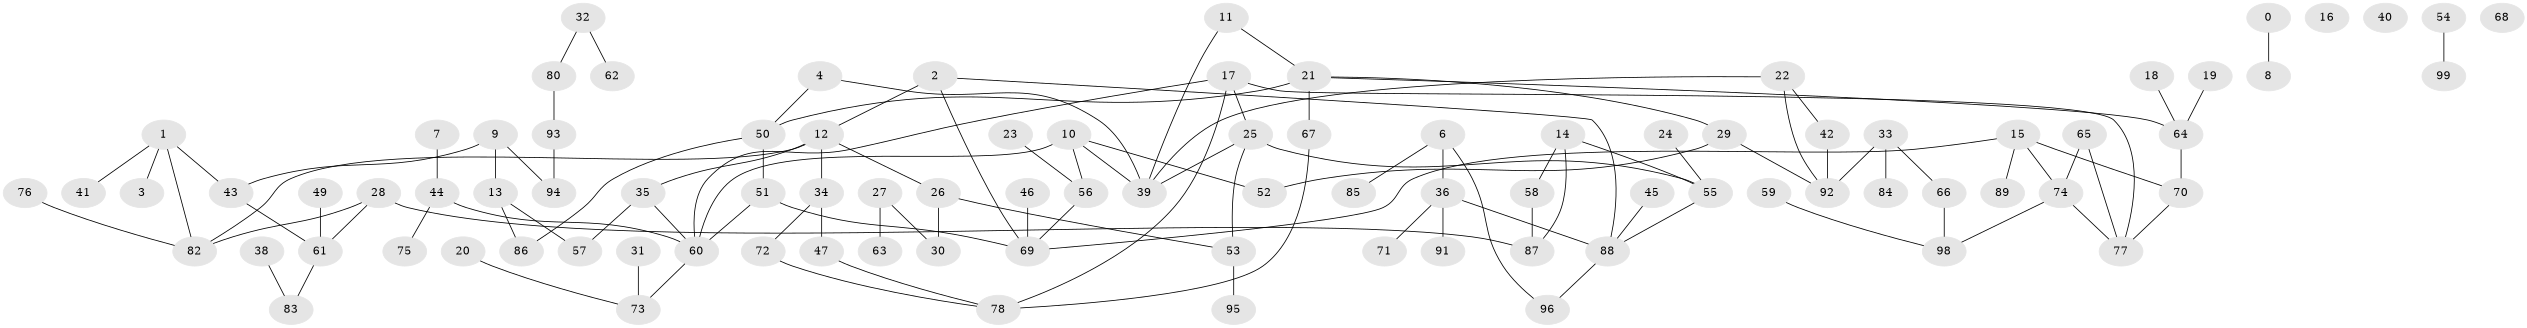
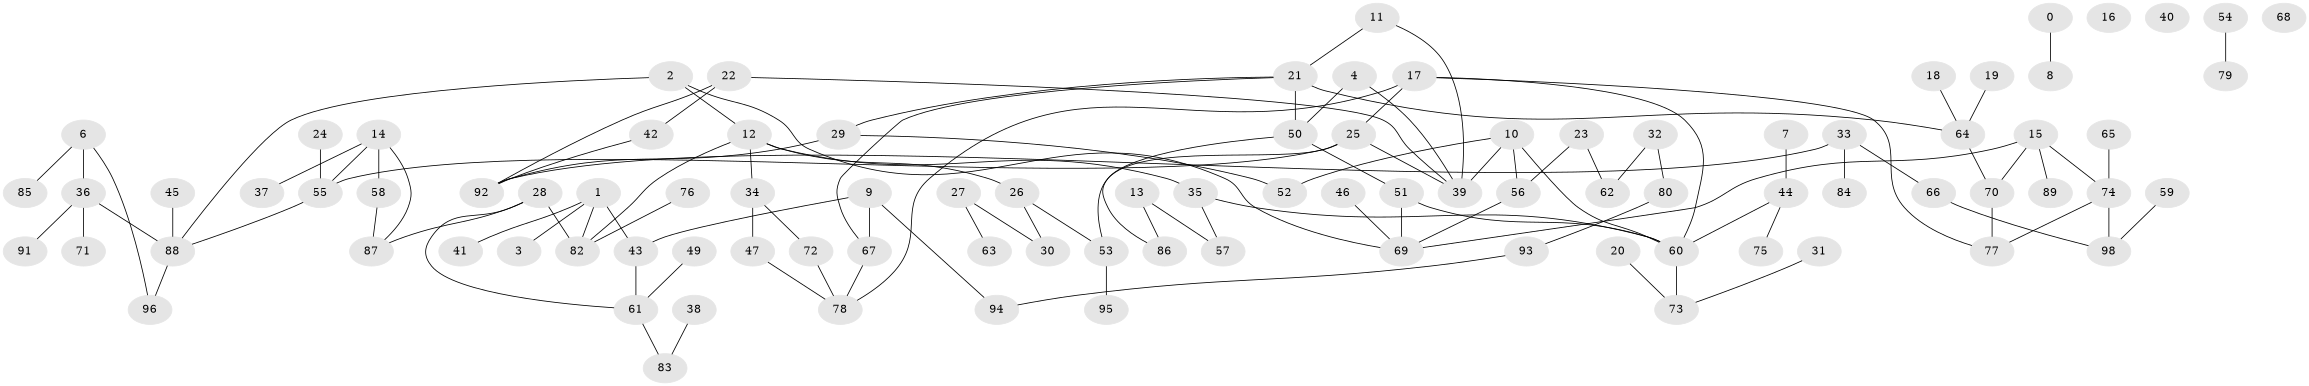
  graph {
    node [color=gray90 style=filled]
    1
    3
    41
    43
    82
    61
    2
    12
    69
    88
    26
    34
    35
    96
    4
    39
    50
    86
    51
    n20 [label=0]
    8
    6
    36
    85
    71
    91
    7
    44
    60
    75
    9
    67
    94
    78
    10
    52
    56
    73
    11
    21
    64
    29
    53
    30
    47
    72
    57
    13
    14
+   37
    55
    58
    87
    15
    70
    74
    89
    77
    n59 [label=98]
    16
    17
    25
    18
    19
    20
    92
    22
    42
    23
    62
    24
    95
    27
    63
    28
    83
    31
    32
    80
    93
    33
    66
    84
    38
    40
    45
    46
    49
    54
-   79 [label=99]
+   79
    59
    65
    68
    76
    1 -- 3
    1 -- 41
    1 -- 43
    1 -- 82
    43 -- 61
    61 -- 83
    2 -- 12
    2 -- 69
    2 -- 88
    12 -- 82
    12 -- 26
    12 -- 34
    12 -- 35
    88 -- 96
    26 -- 53
    26 -- 30
    34 -- 47
    34 -- 72
    35 -- 60
    35 -- 57
    4 -- 39
    4 -- 50
    50 -- 86
    50 -- 51
    51 -- 69
    51 -- 60
    n20 -- 8
    6 -- 96
    6 -- 36
    6 -- 85
    36 -- 88
    36 -- 71
    36 -- 91
    7 -- 44
    44 -- 60
    44 -- 75
    60 -- 73
    9 -- 43
-   9 -- 13
+   9 -- 67
    9 -- 94
    67 -- 78
    10 -- 39
    10 -- 60
    10 -- 52
    10 -- 56
    56 -- 69
    11 -- 39
    11 -- 21
    21 -- 50
    21 -- 67
    21 -- 64
    21 -- 29
    64 -- 70
    29 -- 52
    29 -- 92
    53 -- 95
    47 -- 78
    72 -- 78
    13 -- 86
    13 -- 57
+   14 -- 37
    14 -- 55
    14 -- 58
    14 -- 87
    55 -- 88
    58 -- 87
    15 -- 69
    15 -- 70
    15 -- 74
    15 -- 89
    70 -- 77
    74 -- 77
    74 -- n59
    17 -- 60
    17 -- 78
    17 -- 77
    17 -- 25
    25 -- 39
    25 -- 53
    25 -- 55
    18 -- 64
    19 -- 64
    20 -- 73
    22 -- 39
    22 -- 92
    22 -- 42
    42 -- 92
    23 -- 56
+   23 -- 62
    24 -- 55
    27 -- 30
    27 -- 63
    28 -- 82
    28 -- 61
    28 -- 87
    31 -- 73
    32 -- 62
    32 -- 80
    80 -- 93
    93 -- 94
    33 -- 92
    33 -- 66
    33 -- 84
    66 -- n59
    38 -- 83
    45 -- 88
    46 -- 69
    49 -- 61
    54 -- 79
    59 -- n59
    65 -- 74
-   65 -- 77
    76 -- 82
  }
